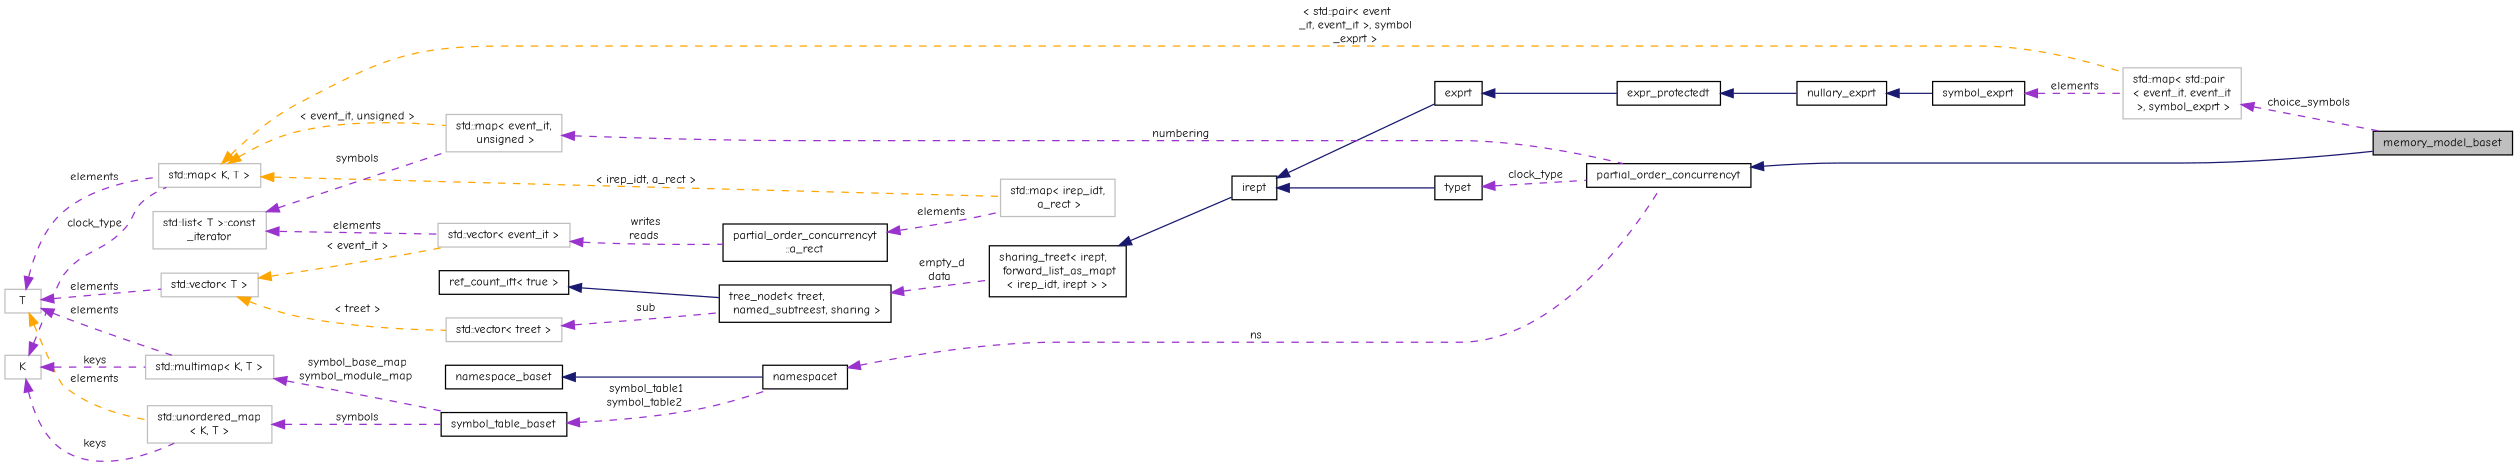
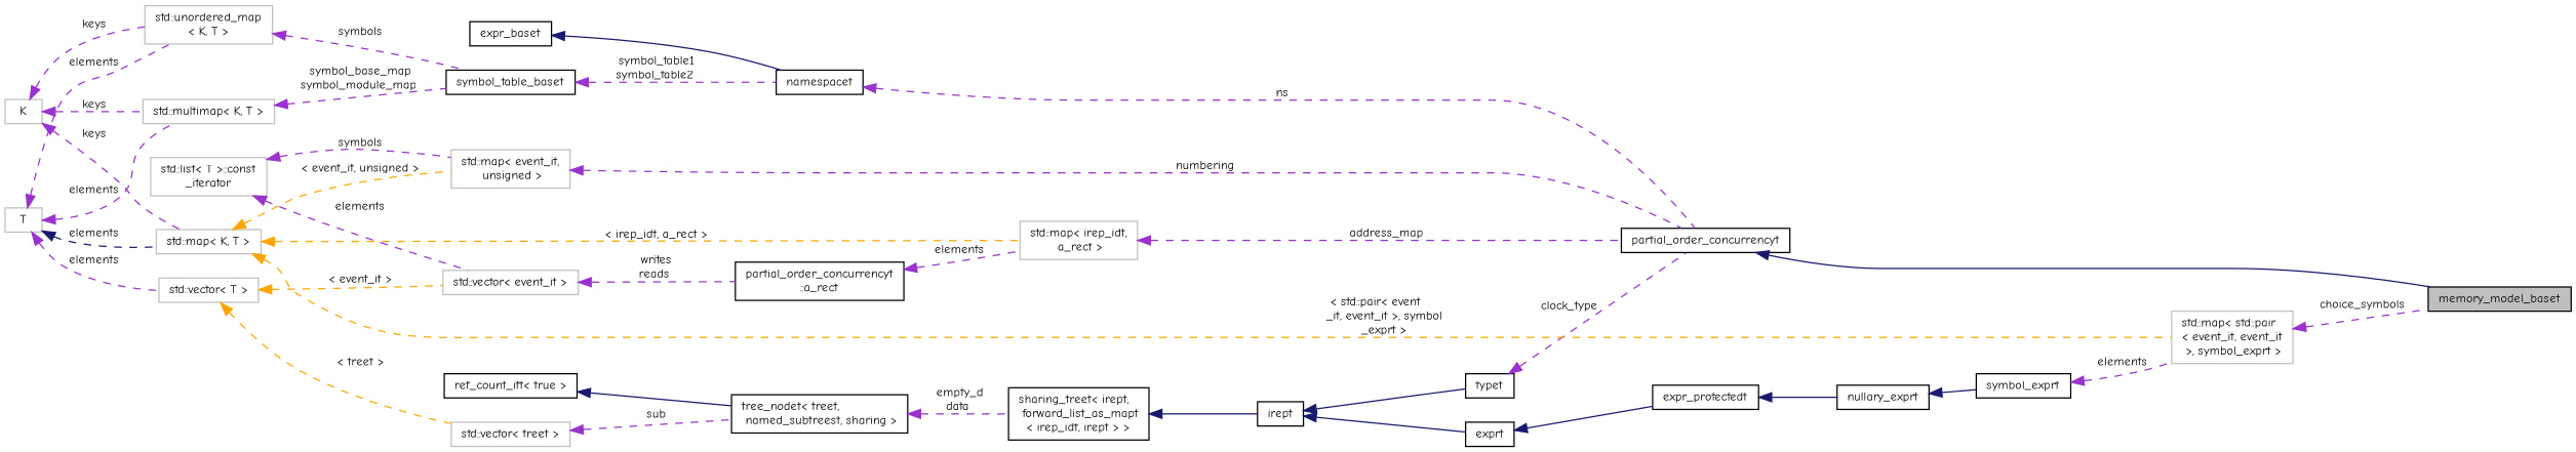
  digraph {
    fontname="Comic Neue"
    rankdir=LR
    node [color=black fontname="Comic Neue" fontsize=10 shape=record]
    edge [color=darkorchid3 dir=back fontname="Comic Neue" fontsize=10 labelfontname=Helvetica labelfontsize=10 style=dashed]
    n1 [fillcolor=grey75 fontcolor=black height=0.2 label=memory_model_baset style=filled width=0.4]
    n2 [height=0.2 label=partial_order_concurrencyt width=0.4]
    n3 [height=0.2 label=typet width=0.4]
    n4 [height=0.2 label=irept width=0.4]
    n5 [height=0.2 label=exprt width=0.4]
    n6 [height=0.2 label=expr_protectedt width=0.4]
    n7 [height=0.2 label="sharing_treet\< irept,\l forward_list_as_mapt\l\< irep_idt, irept \> \>" width=0.4]
    n8 [height=0.2 label="tree_nodet\< treet,\l named_subtreest, sharing \>" width=0.4]
    n9 [height=0.2 label="ref_count_ift\< true \>" width=0.4]
    n10 [color=grey75 height=0.2 label="std::vector\< treet \>" width=0.4]
    n11 [color=grey75 height=0.2 label="std::vector\< T \>" width=0.4]
    n12 [color=grey75 height=0.2 label="std::vector\< event_it \>" width=0.4]
    n13 [height=0.2 label="partial_order_concurrencyt\l::a_rect" width=0.4]
    n14 [color=grey75 height=0.2 label=T width=0.4]
    n15 [color=grey75 height=0.2 label="std::map\< K, T \>" width=0.4]
    n16 [color=grey75 height=0.2 label="std::multimap\< K, T \>" width=0.4]
    n17 [color=grey75 height=0.2 label="std::unordered_map\l\< K, T \>" width=0.4]
    n18 [color=grey75 height=0.2 label="std::map\< irep_idt,\l a_rect \>" width=0.4]
    n19 [color=grey75 height=0.2 label="std::map\< event_it,\l unsigned \>" width=0.4]
    n20 [color=grey75 height=0.2 label="std::map\< std::pair\l\< event_it, event_it\l \>, symbol_exprt \>" width=0.4]
    n21 [height=0.2 label=symbol_table_baset width=0.4]
    n22 [color=grey75 height=0.2 label="std::list\< T \>::const\l_iterator" width=0.4]
    n23 [color=grey75 height=0.2 label=K width=0.4]
    n24 [height=0.2 label=namespacet width=0.4]
-   n25 [height=0.2 label=namespace_baset width=0.4]
+   n25 [height=0.2 label=expr_baset width=0.4]
    n26 [height=0.2 label=symbol_exprt width=0.4]
    n27 [height=0.2 label=nullary_exprt width=0.4]
    n2 -> n1 [color=midnightblue style=solid]
    n3 -> n2 [label=" clock_type"]
    n4 -> n3 [color=midnightblue style=solid]
    n4 -> n5 [color=midnightblue style=solid]
    n5 -> n6 [color=midnightblue style=solid]
    n6 -> n27 [color=midnightblue style=solid]
    n7 -> n4 [color=midnightblue style=solid]
    n8 -> n7 [label=" empty_d\ndata"]
    n9 -> n8 [color=midnightblue style=solid]
    n10 -> n8 [label=" sub"]
    n11 -> n10 [color=orange label=" \< treet \>"]
    n11 -> n12 [color=orange label=" \< event_it \>"]
    n12 -> n13 [label=" writes\nreads"]
    n13 -> n18 [label=" elements"]
    n14 -> n11 [label=" elements"]
-   n14 -> n15 [label=" elements"]
+   n14 -> n15 [color=midnightblue label=" elements"]
    n14 -> n16 [label=" elements"]
-   n14 -> n17 [color=orange label=" elements"]
+   n14 -> n17 [label=" elements"]
    n15 -> n18 [color=orange label=" \< irep_idt, a_rect \>"]
    n15 -> n19 [color=orange label=" \< event_it, unsigned \>"]
    n15 -> n20 [color=orange label=" \< std::pair\< event\l_it, event_it \>, symbol\l_exprt \>"]
    n16 -> n21 [label=" symbol_base_map\nsymbol_module_map"]
    n17 -> n21 [label=" symbols"]
+   n18 -> n2 [label=" address_map"]
    n19 -> n2 [label=" numbering"]
    n20 -> n1 [label=" choice_symbols"]
    n21 -> n24 [label=" symbol_table1\nsymbol_table2"]
    n22 -> n12 [label=" elements"]
    n22 -> n19 [label=" symbols"]
-   n23 -> n15 [label=" clock_type"]
+   n23 -> n15 [label=" keys"]
    n23 -> n16 [label=" keys"]
    n23 -> n17 [label=" keys"]
    n24 -> n2 [label=" ns"]
    n25 -> n24 [color=midnightblue style=solid]
    n26 -> n20 [label=" elements"]
    n27 -> n26 [color=midnightblue style=solid]
  }
